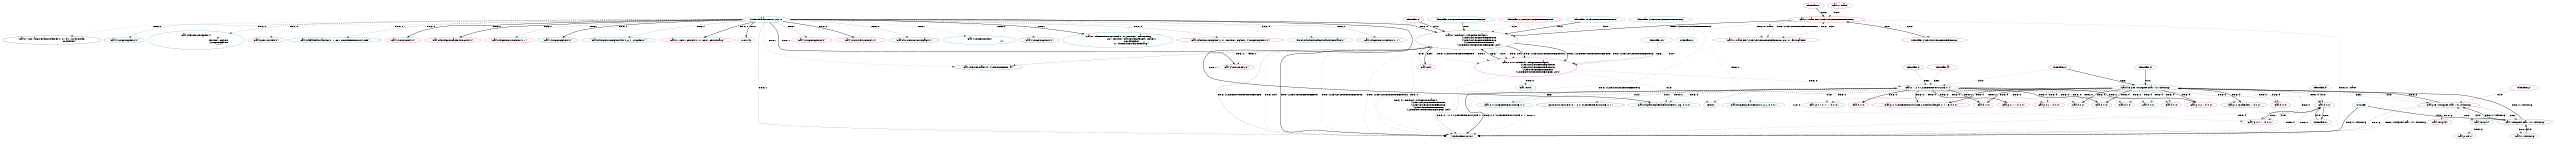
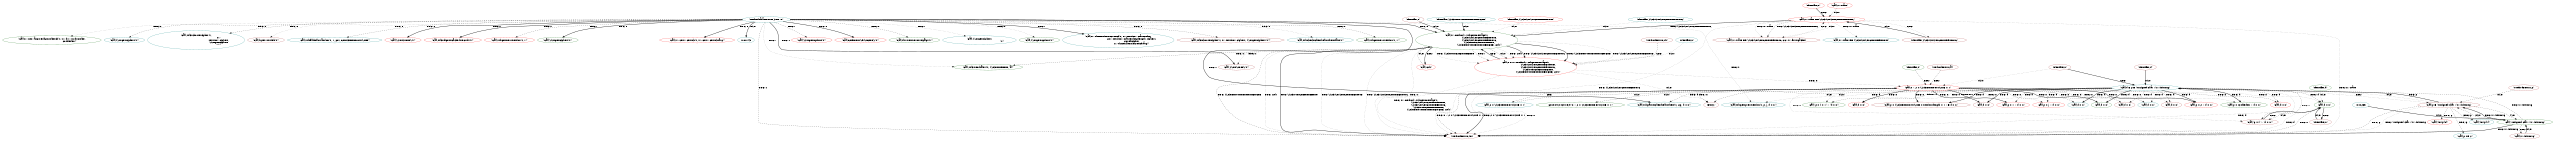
  digraph {
    node [color=teal]
    edge [style=dashed]
    n1 [color=darkgreen label="(Call,d + n)"]
    n2 [color=brown label="(MethodReturn,int)"]
    n3 [color=brown label="(Call,(p + i) > (d + n))"]
    n4 [color=brown label="(Identifier,n)"]
    n5 [label="(Call,d = p = (unsigned char *)s->init_msg)"]
    n6 [color=brown label="(Call,p = (unsigned char *)s->init_msg)"]
    n7 [label="(Call,d + n)"]
    n8 [label="(Call,ssl_parse_clienthello_tlsext(s, &p, d + n))"]
    n9 [color=darkgreen label="(Call,d + n)"]
    n10 [color=brown label="(Call,d + n)"]
    n11 [label="(Call,d + n)"]
    n12 [color=brown label="(Call,d + n)"]
    n13 [color=red label="(Call,p + 2 > d + n)"]
    n14 [color=darkgreen label="(Call,p + cookie_len > d + n)"]
    n15 [color=brown label="(Block,)"]
    n16 [color=red label="(Call,d + n)"]
    n17 [color=brown label="(Call,d + n)"]
    n18 [color=red label="(Call,p + 1 > d + n)"]
    n19 [label="(Call,ssl_get_prev_session(s, p, j, d + n))"]
    n20 [color=red label="(Call,p + j > d + n)"]
    n21 [color=darkgreen label="(Call,(p + i + 1) > (d + n))"]
    n22 [color=red label="(Call,d + n)"]
    n23 [color=brown label="(Call,p + SSL3_RANDOM_SIZE + session_length + 1 >= d + n)"]
    n24 [color=darkgreen label="(Call,(unsigned char *)s->init_msg)"]
    n25 [label="(Call,p += 2)"]
    n26 [color=red label="(Call,(int)p[0])"]
    n27 [label="(Call,(int)p[1])"]
    n28 [color=brown label="(Call,s->init_msg)"]
-   n29 [label="(Call,n < 2 + SSL3_RANDOM_SIZE + 1)"]
+   n29 [color=red label="(Call,n < 2 + SSL3_RANDOM_SIZE + 1)"]
    n30 [label="(Call,2 + SSL3_RANDOM_SIZE + 1)"]
    n31 [color=darkgreen label="(ControlStructure,if (n < 2 + SSL3_RANDOM_SIZE + 1))"]
    n32 [color=red label="(Call,n = s->method->ssl_get_message(s,\n                                   SSL3_ST_SR_CLNT_HELLO_B,\n                                   SSL3_ST_SR_CLNT_HELLO_C,\n                                   SSL3_MT_CLIENT_HELLO,\n                                   SSL3_RT_MAX_PLAIN_LENGTH, &ok))"]
    n33 [color=darkgreen label="(Call,s->method->ssl_get_message(s,\n                                   SSL3_ST_SR_CLNT_HELLO_B,\n                                   SSL3_ST_SR_CLNT_HELLO_C,\n                                   SSL3_MT_CLIENT_HELLO,\n                                   SSL3_RT_MAX_PLAIN_LENGTH, &ok))"]
-   n34 [label="(Call,(int)n)"]
    n35 [color=red label="(Call,&ok)"]
    n36 [color=darkgreen label="(Call,ssl3_send_alert(s, SSL3_AL_FATAL, al))"]
    n37 [color=brown label="(Call,SSL_IS_DTLS(s))"]
-   n38 [label="(MethodParameterIn,SSL *s)"]
+   n38 [label="(MethodParameterIn,SIZE *s)"]
    n39 [color=red label="(Call,SSL_get_options(s))"]
-   n40 [color=red label="(Call,SSL_USE_SIGALGS(s))"]
+   n40 [color=red label="(Call,CLIENT_USE_SIGALGS(s))"]
    n41 [color=darkgreen label="(Call,tls1_set_server_sigalgs(s))"]
    n42 [label="(Call,SSL_get_ciphers\n                                                               (s))"]
    n43 [color=darkgreen label="(Call,SSL_get_options(s))"]
    n44 [label="(Call,s->tls_session_secret_cb(s, s->session->master_key,\n                                     &s->session->master_key_length, ciphers,\n                                     &pref_cipher,\n                                     s->tls_session_secret_cb_arg))"]
    n45 [color=brown label="(Call,ssl3_choose_cipher(s, s->session->ciphers, SSL_get_ciphers(s)))"]
-   n46 [label="(Block,ssl_check_clienthello_tlsext_late(s))"]
+   n46 [label="(Call,ssl_check_clienthello_tlsext_late(s))"]
    n47 [color=darkgreen label="(Call,ssl_get_new_session(s, 1))"]
    n48 [color=darkgreen label="(Call,s->ctx->app_verify_cookie_cb(s, s->d1->rcvd_cookie,\n                                                 cookie_len))"]
    n49 [label="(Call,SSL_get_ciphers(s))"]
    n50 [label="(Call,ssl3_choose_cipher(s,\n                                                               s->\n                                                               session->ciphers,\n                                                               SSL_get_ciphers\n                                                               (s)))"]
    n51 [color=brown label="(Call,bytes1_suiteb(s))"]
    n52 [label="(Call,ssl_fill_hello_random(s, 1, pos, CLNT3_RANDOM_SIZE))"]
    n53 [color=red label="(Call,SSL_IS_DTLS(s))"]
    n54 [color=red label="(Call,ssl3_digest_cached_records(s))"]
    n55 [color=red label="(Call,ssl_get_new_session(s, 1))"]
    n56 [color=darkgreen label="(Call,SSL_get_ciphers(s))"]
-   n57 [label="(Call,ssl_bytes_to_cipher_list(s, p, i, &(ciphers)))"]
    n58 [color=red label="(Call,s->cert->cert_cb(s, s->cert->cert_cb_arg))"]
    1000143
    n60 [color=red label="(Call,s->state == SSL3_ST_SR_CLNT_HELLO_C)"]
    n61 [color=brown label="(Call,s->state == SSL3_ST_SR_CLNT_HELLO_C && !s->first_packet)"]
+   n62 [label="(Call,s->state == SSL3_ST_SR_CLNT_HELLO_A)"]
    n63 [color=brown label="(Identifier,SSL3_ST_SR_CLNT_HELLO_C)"]
-   n64 [color=brown label="(Identifier,al)"]
-   n65 [color=brown label="(Identifier,p)"]
+   n64 [color=brown label="(MethodReturn,al)"]
+   n65 [color=brown label="(MethodReturn,p)"]
    n66 [color=darkgreen label="(Identifier,s)"]
    n67 [label="(Identifier,n)"]
    n68 [color=brown label="(Identifier,s)"]
-   n69 [label="(Identifier,USE3_RT_MAX_PLAIN_LENGTH)"]
-   n70 [color=brown label="(Identifier,ok)"]
+   n69 [label="(Identifier,SSL3_RT_MAX_PLAIN_LENGTH)"]
+   n70 [color=brown label="(MethodReturn,ok)"]
    n71 [color=brown label="(Identifier,n)"]
    n72 [color=brown label="(Identifier,d)"]
    n73 [color=red label="(Identifier,SSL3_ST_SR_CLNT_HELLO_B)"]
-   n74 [label="(Identifier,SSL3_MT_CLIENT_HELLO)"]
    n75 [color=red label="(Identifier,s)"]
    n76 [label="(Identifier,SSL3_ST_SR_CLNT_HELLO_C)"]
    n77 [color=darkgreen label="(Identifier,d)"]
    n78 [color=red label="(Call,s->state)"]
    1000235
    n1 -> n2 [label="DDG: d" style=dotted]
    n1 -> n2 [label="DDG: n"]
    n1 -> n3 [label="AST: "]
    n1 -> n4 [label="CFG: " style=bold]
    n3 -> n1 [label="CFG: " style=bold]
    n4 -> n1 [label="AST: " style=bold]
    n5 -> n1 [label="DDG: d"]
    n5 -> n2 [label="DDG: d" style=dotted]
-   n5 -> n3 [label="DDG: d"]
+   n5 -> n3 [label="DDG: s"]
    n5 -> n6 [label="CFG: " style=dotted]
    n5 -> n7 [label="DDG: d" style=bold]
    n5 -> n8 [label="DDG: d"]
    n5 -> n9 [label="DDG: d" style=bold]
    n5 -> n10 [label="DDG: d"]
    n5 -> n11 [label="DDG: d" style=dotted]
    n5 -> n12 [label="DDG: d"]
    n5 -> n13 [label="DDG: d" style=bold]
    n5 -> n14 [label="DDG: d" style=bold]
    n5 -> n15 [label="AST: "]
    n5 -> n16 [label="DDG: d"]
    n5 -> n17 [label="DDG: d" style=bold]
+   n5 -> n18 [label="DDG: d"]
+   n5 -> n19 [label="DDG: d" style=dotted]
    n5 -> n20 [label="DDG: d"]
-   n5 -> n21 [label="DDG: d"]
+   n5 -> n21 [label="PLAIN: d"]
    n5 -> n22 [label="DDG: d" style=dotted]
    n5 -> n23 [label="DDG: d" style=bold]
    n6 -> n2 [label="DDG: p"]
    n6 -> n2 [label="DDG: (unsigned char *)s->init_msg" style=dotted]
    n6 -> n5 [label="AST: " style=dotted]
    n6 -> n5 [label="DDG: p" style=bold]
-   n6 -> n24 [label="CFG: "]
-   n27 -> n25 [label="DDG: p"]
+   n6 -> n24 [label="SSL: "]
+   n6 -> n25 [label="DDG: p"]
    n6 -> n26 [label="DDG: p"]
-   n6 -> n27 [label="CFG: "]
-   1000235 -> n2 [label="DDG: s->init_msg" style=bold]
-   n24 -> n5 [label="DDG: s->init_msg" style=bold]
+   n6 -> n27 [label="DDG: p"]
+   n24 -> n2 [label="DDG: s->init_msg" style=bold]
+   n24 -> n5 [label="DDG: s->init_msg"]
    n24 -> n6 [label="AST: "]
    n24 -> n6 [label="DDG: s->init_msg" style=bold]
-   n24 -> n28 [label="DDG: p"]
+   n24 -> n28 [label="CFG: "]
    n28 -> n24 [label="AST: " style=bold]
    n29 -> n1 [label="DDG: n" style=dotted]
    n29 -> n2 [label="DDG: n < 2 + SSL3_RANDOM_SIZE + 1"]
    n29 -> n2 [label="DDG: 2 + SSL3_RANDOM_SIZE + 1" style=bold]
    n29 -> n2 [label="DDG: n" style=dotted]
-   n29 -> n3 [label="SSL: n" style=dotted]
+   n29 -> n3 [label="DDG: n" style=dotted]
    n29 -> n7 [label="DDG: n"]
-   n29 -> n8 [label="DDG: n"]
+   n29 -> n15 [label="DDG: n"]
    n29 -> n9 [label="DDG: n" style=bold]
    n29 -> n10 [label="DDG: n"]
    n29 -> n11 [label="DDG: n"]
    n29 -> n12 [label="DDG: n" style=dotted]
    n29 -> n13 [label="DDG: n" style=bold]
    n29 -> n14 [label="DDG: n" style=dotted]
    n29 -> n16 [label="DDG: n"]
    n29 -> n17 [label="DDG: n" style=bold]
-   n29 -> n18 [label="DDG: n" style=bold]
+   n29 -> n18 [label="RANDOM: n" style=bold]
    n29 -> n20 [label="DDG: n" style=dotted]
-   n29 -> n21 [label="DDG: n" style=dotted]
+   n29 -> n21 [label="AST: " style=dotted]
    n29 -> n22 [label="DDG: n" style=bold]
    n29 -> n23 [label="DDG: n" style=bold]
    n29 -> n30 [label="CFG: "]
    n29 -> n31 [label="AST: "]
    n30 -> n29 [label="AST: "]
    n32 -> n2 [label="DDG: s->method->ssl_get_message(s,\n                                   SSL3_ST_SR_CLNT_HELLO_B,\n                                   SSL3_ST_SR_CLNT_HELLO_C,\n                                   SSL3_MT_CLIENT_HELLO,\n                                   SSL3_RT_MAX_PLAIN_LENGTH, &ok)" style=dotted]
    n32 -> n15 [label="AST: " style=dotted]
    n32 -> n29 [label="DDG: n" style=dotted]
    n32 -> n33 [label="CFG: " style=bold]
-   n32 -> n34 [label="DDG: n"]
    n33 -> n2 [label="DDG: &ok" style=dotted]
    n33 -> n2 [label="DDG: SSL3_MT_CLIENT_HELLO" style=bold]
    n33 -> n2 [label="DDG: SSL3_ST_SR_CLNT_HELLO_B" style=dotted]
    n33 -> n2 [label="DDG: SSL3_ST_SR_CLNT_HELLO_C" style=dotted]
    n33 -> n2 [label="DDG: s" style=dotted]
    n33 -> n2 [label="DDG: SSL3_RT_MAX_PLAIN_LENGTH"]
    n33 -> n32 [label="AST: "]
    n33 -> n32 [label="DDG: &ok" style=dotted]
    n33 -> n32 [label="DDG: SSL3_ST_SR_CLNT_HELLO_C" style=bold]
    n33 -> n32 [label="DDG: SSL3_RT_MAX_PLAIN_LENGTH" style=bold]
    n33 -> n32 [label="DDG: SSL3_ST_SR_CLNT_HELLO_B" style=dotted]
    n33 -> n32 [label="DDG: SSL3_MT_CLIENT_HELLO" style=dotted]
    n33 -> n32 [label="DDG: s"]
    n33 -> n35 [label="CFG: " style=bold]
    n33 -> n36 [label="DDG: s"]
    n33 -> n37 [label="DDG: s" style=dotted]
    n35 -> n33 [label="AST: "]
    n38 -> n2 [label="DDG: s"]
    n38 -> n8 [label="DDG: s" style=bold]
    n38 -> n19 [label="DDG: s" style=dotted]
    n38 -> n33 [label="DDG: s" style=bold]
    n38 -> n36 [label="DDG: s" style=dotted]
    n38 -> n37 [label="DDG: s" style=bold]
    n38 -> n39 [label="DDG: s"]
    n38 -> n40 [label="DDG: s" style=bold]
    n38 -> n41 [label="DDG: s"]
    n38 -> n42 [label="DDG: s" style=dotted]
    n38 -> n43 [label="DDG: s" style=dotted]
    n38 -> n44 [label="DDG: s" style=bold]
    n38 -> n45 [label="DDG: s"]
    n38 -> n46 [label="DDG: s" style=dotted]
    n38 -> n47 [label="DDG: s"]
    n38 -> n48 [label="DDG: s" style=dotted]
    n38 -> n49 [label="DDG: s"]
    n38 -> n50 [label="DDG: s"]
    n38 -> n51 [label="DDG: s" style=dotted]
    n38 -> n52 [label="DDG: s"]
    n38 -> n53 [label="DDG: s" style=bold]
    n38 -> n54 [label="DDG: s" style=bold]
    n38 -> n55 [label="DDG: s"]
    n38 -> n56 [label="DDG: s" style=bold]
-   n38 -> n57 [label="DDG: s"]
    n38 -> n58 [label="DDG: s" style=bold]
    n38 -> 1000143 [label="AST: " style=bold]
    n60 -> n2 [label="DDG: s->state" style=dotted]
    n60 -> n2 [label="DDG: SSL3_ST_SR_CLNT_HELLO_C" style=dotted]
    n60 -> n33 [label="DDG: SSL3_ST_SR_CLNT_HELLO_C" style=bold]
    n60 -> n61 [label="AST: " style=dotted]
    n60 -> n61 [label="DDG: s->state" style=dotted]
    n60 -> n61 [label="DDG: SSL3_ST_SR_CLNT_HELLO_C"]
+   n60 -> n62 [label="DDG: s->state" style=dotted]
    n60 -> n63 [label="CFG: " style=dotted]
    n61 -> n60 [label="CFG: " style=dotted]
    n63 -> n60 [label="AST: " style=bold]
    n64 -> n29 [label="CFG: "]
    n65 -> n6 [label="AST: "]
    n66 -> n29 [label="CFG: "]
    n67 -> n32 [label="AST: " style=dotted]
    n68 -> n33 [label="AST: " style=bold]
    n69 -> n33 [label="AST: " style=bold]
    n70 -> n32 [label="CFG: "]
    n71 -> n5 [label="CFG: " style=bold]
    n71 -> n29 [label="AST: " style=dotted]
    n72 -> n5 [label="AST: " style=bold]
    n73 -> n33 [label="AST: " style=dotted]
-   n74 -> n33 [label="AST: " style=bold]
    n75 -> n60 [label="CFG: " style=bold]
    n76 -> n33 [label="AST: " style=dotted]
    n77 -> n1 [label="AST: " style=dotted]
    n78 -> n60 [label="AST: "]
    1000235 -> n24 [label="AST: " style=bold]
  }
